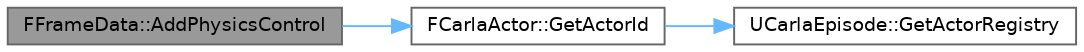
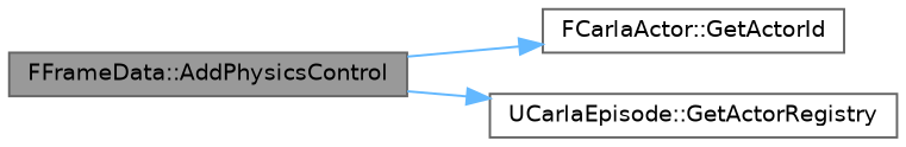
  digraph {
    rankdir=LR
    node [color=grey40 fillcolor=white fontname=Helvetica fontsize=10 shape=box style=filled]
    edge [color=steelblue1 fontname=Helvetica fontsize=10 labelfontname=Helvetica labelfontsize=10 style=solid]
    n1 [color=gray40 fillcolor=grey60 fontcolor=black height=0.2 label="FFrameData::AddPhysicsControl" width=0.4]
    n2 [height=0.2 label="FCarlaActor::GetActorId" width=0.4]
    n3 [height=0.2 label="UCarlaEpisode::GetActorRegistry" width=0.4]
    n1 -> n2
-   n2 -> n3
+   n1 -> n3
  }
